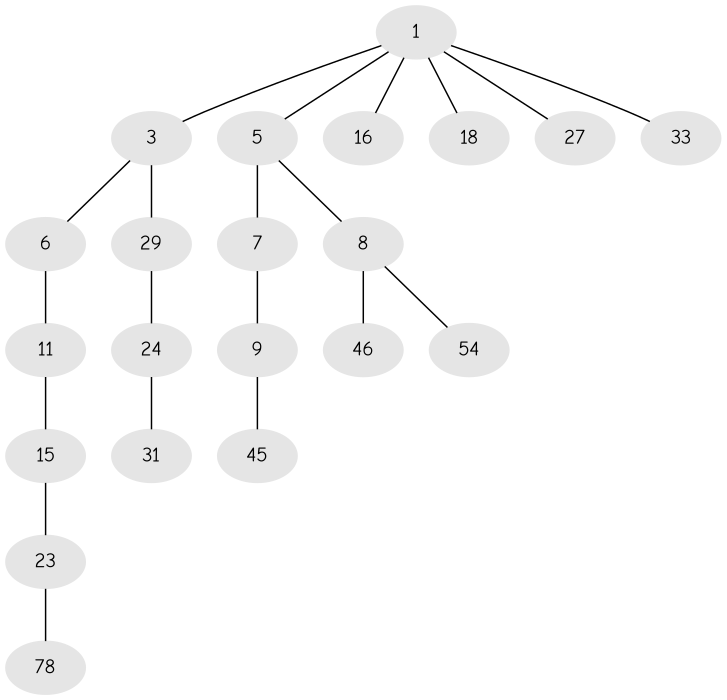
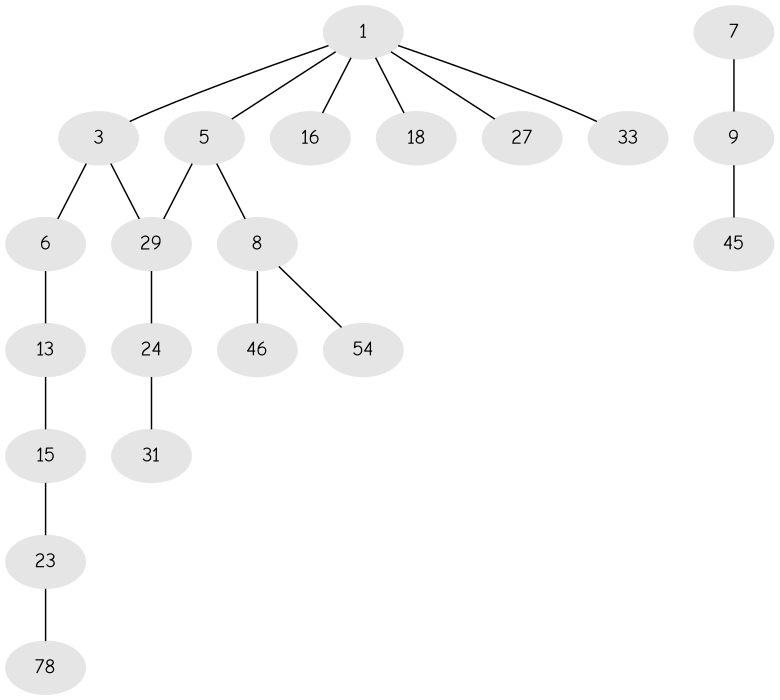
  graph {
    fontname="Comic Neue"
    node [color=gray90 fontname="Comic Neue" style=filled]
    edge [fontname="Comic Neue"]
    1 [super="+2"]
    3 [super="+39+17+4"]
    5 [super="+28+12+10"]
    16
    18 [super="+43"]
    27
    33
    6 [super="+44+52+20"]
    29
    7
    8
-   11
+   11 [label=13]
    24 [super="+41"]
    9 [super="+13+14"]
    46
    54
    15 [super="+50+53+21"]
    45
    31
    23
    n21 [label=78 super="+49"]
    1 -- 3
    1 -- 5
    1 -- 16
    1 -- 18
    1 -- 27
    1 -- 33
    3 -- 6
    3 -- 29
-   5 -- 7
+   5 -- 29
    5 -- 8
    6 -- 11
    29 -- 24
    7 -- 9
    8 -- 46
    8 -- 54
    11 -- 15
    24 -- 31
    9 -- 45
    15 -- 23
    23 -- n21
  }
